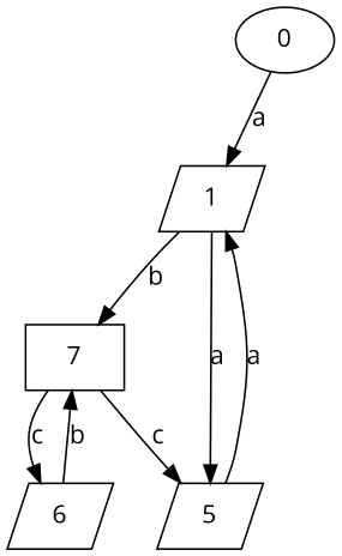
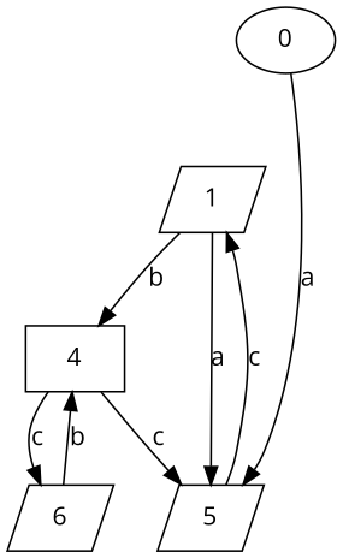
  strict digraph {
    fontname="Open Sans"
    node [fontname="Open Sans" shape=parallelogram]
    edge [fontname="Open Sans"]
    0 [shape=ellipse]
    1
-   4 [shape=box label=7]
+   4 [shape=box]
    5
    6
-   0 -> 1 [label=a]
+   0 -> 5 [label=a]
    1 -> 4 [label=b]
    1 -> 5 [label=a]
    4 -> 5 [label=c]
    4 -> 6 [label=c]
-   5 -> 1 [label=a]
+   5 -> 1 [label=c]
    6 -> 4 [label=b]
  }
